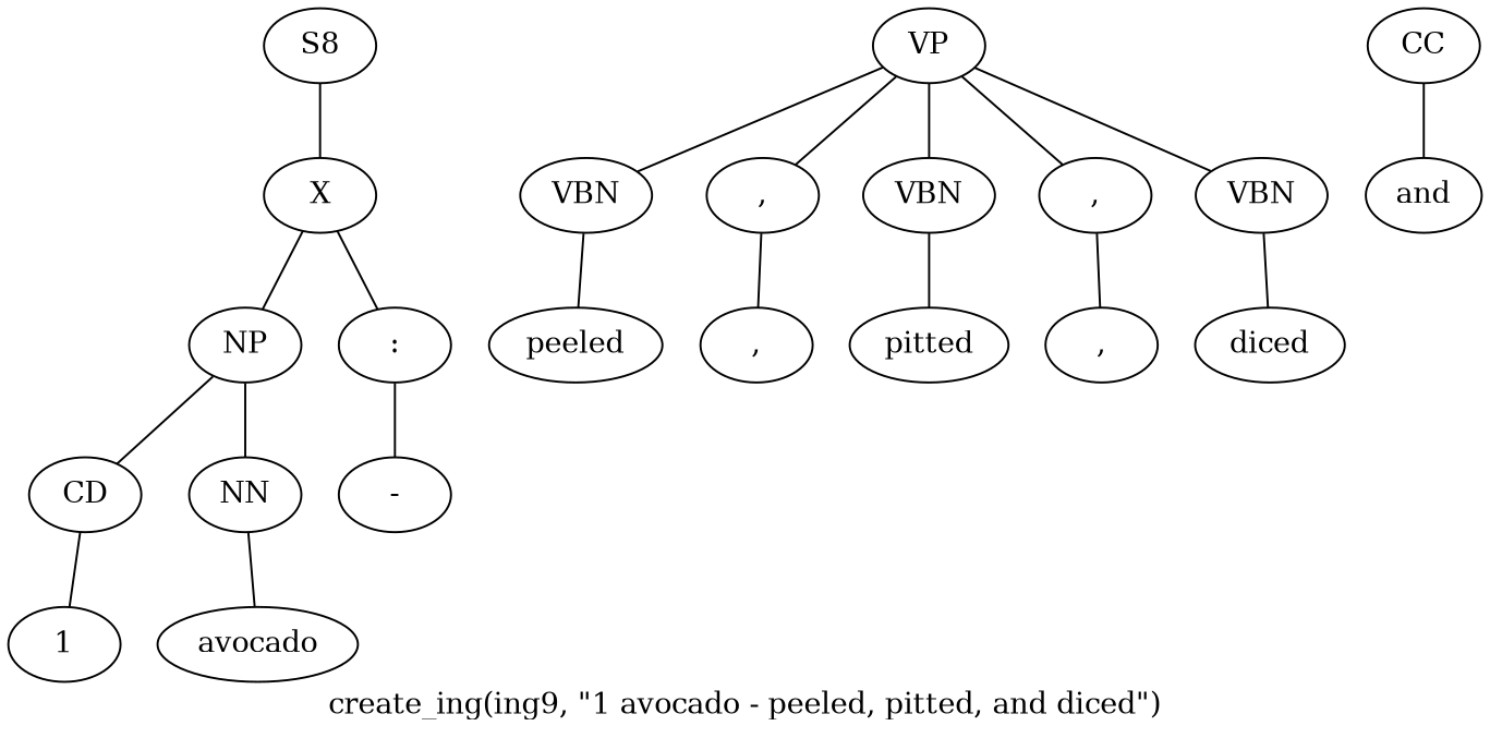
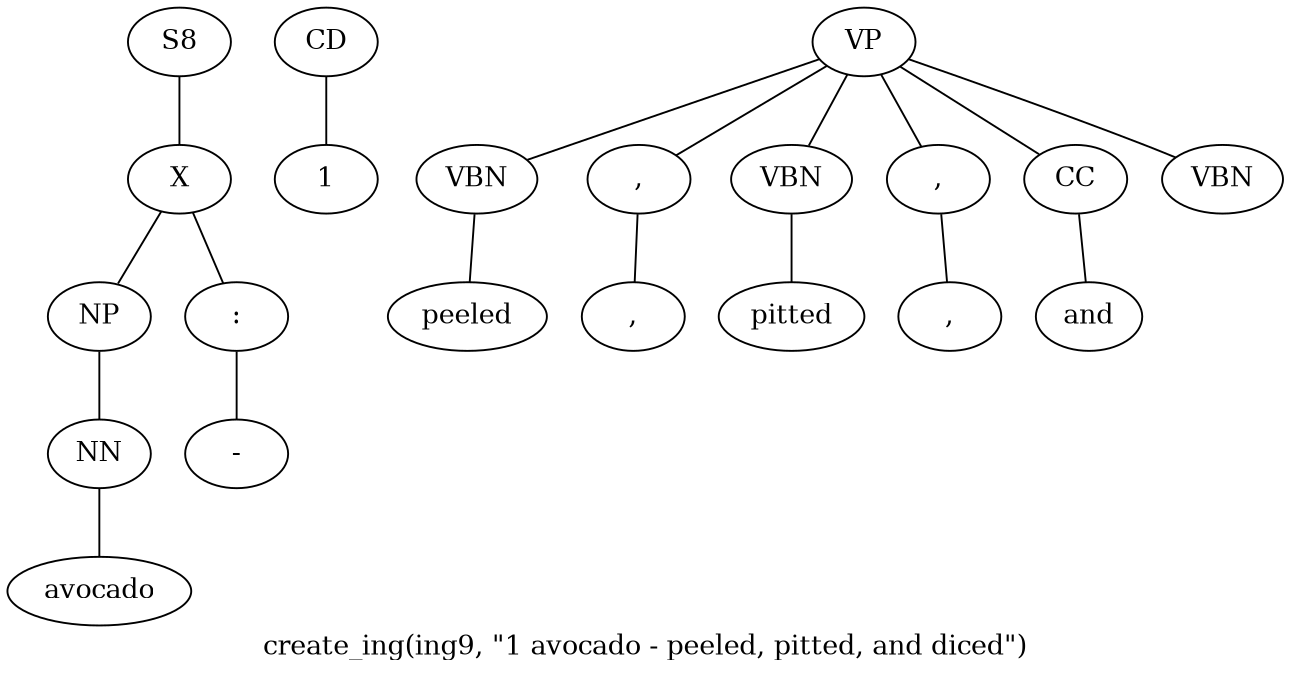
  graph {
    label="create_ing(ing9, \"1 avocado - peeled, pitted, and diced\")"
    n1 [label=S8]
    n2 [label=X]
    n3 [label=NP]
    n4 [label=":"]
    n5 [label=CD]
    n6 [label=NN]
    n7 [label="-"]
    n8 [label=VP]
    n9 [label=VBN]
    n10 [label=","]
    n11 [label=VBN]
    n12 [label=","]
    n13 [label=CC]
    n14 [label=VBN]
    n15 [label=1]
    n16 [label=avocado]
    n17 [label=peeled]
    n18 [label=","]
    n19 [label=pitted]
    n20 [label=","]
    n21 [label=and]
-   n22 [label=diced]
    n1 -- n2
    n2 -- n3
    n2 -- n4
-   n3 -- n5
    n3 -- n6
    n4 -- n7
    n5 -- n15
    n6 -- n16
    n8 -- n9
    n8 -- n10
    n8 -- n11
    n8 -- n12
+   n8 -- n13
    n8 -- n14
    n9 -- n17
    n10 -- n18
    n11 -- n19
    n12 -- n20
    n13 -- n21
-   n14 -- n22
  }
